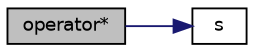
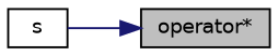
  digraph {
    rankdir=LR
    node [color=black fontname=Helvetica fontsize=10 shape=record]
    n1 [fillcolor=grey75 fontcolor=black height=0.2 label="operator*" style=filled width=0.4]
    n2 [height=0.2 label=s width=0.4]
-   n1 -> n2 [color=midnightblue fontname=Helvetica fontsize=10 labelfontname=Helvetica labelfontsize=10 style=solid]
+   n2 -> n1 [color=midnightblue fontname=Helvetica fontsize=10 labelfontname=Helvetica labelfontsize=10 style=solid]
  }
